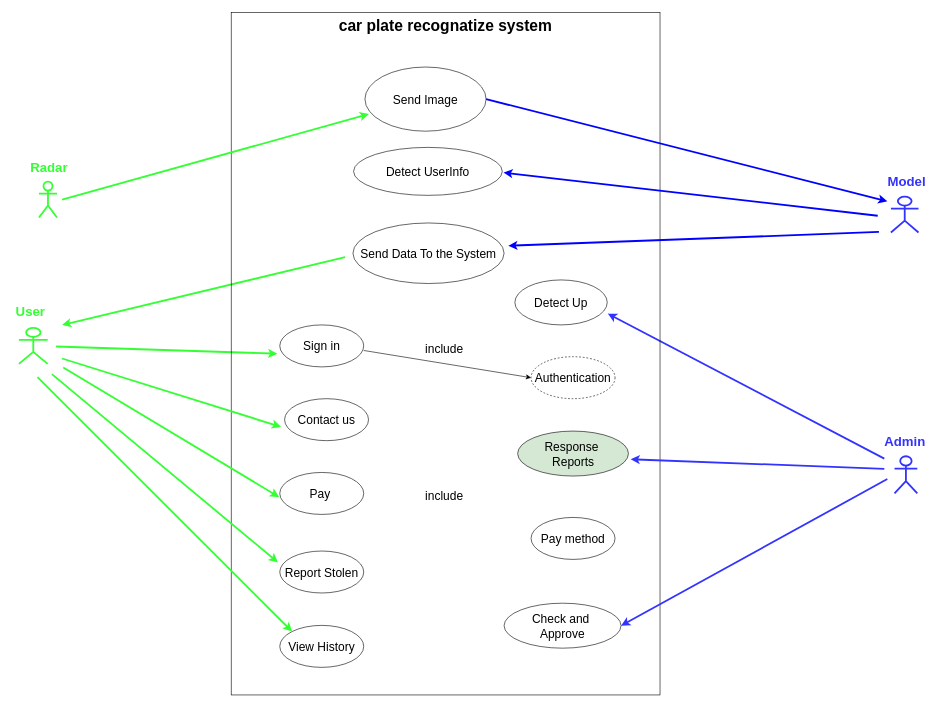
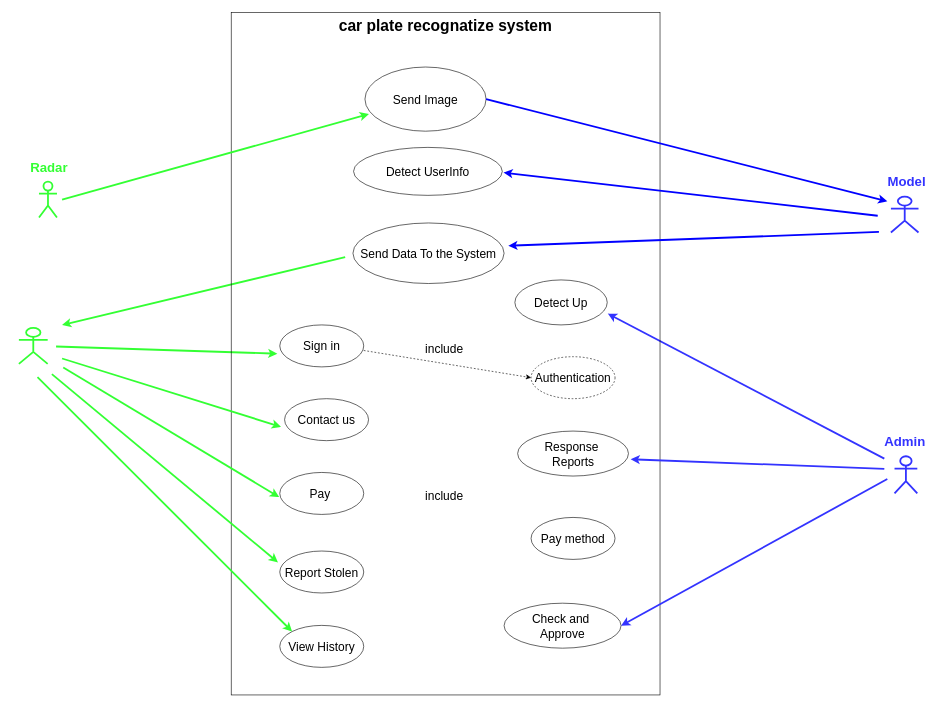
  <mxCell id="0" />
  <mxCell id="1" parent="0" />
  <mxCell id="2" value="" style="endArrow=classic;html=1;fontSize=20;endFill=1;strokeColor=#33FF33;strokeWidth=3;startArrow=none;" parent="1" edge="1"><mxGeometry width="50" height="50" relative="1" as="geometry"><mxPoint x="575" y="428" as="sourcePoint" /><mxPoint x="103" y="540.998" as="targetPoint" /></mxGeometry></mxCell>
- <mxCell id="3" value="&lt;b&gt;&lt;font color=&quot;#33ff33&quot; style=&quot;font-size: 22px&quot;&gt;User&lt;/font&gt;&lt;/b&gt;" style="text;html=1;align=center;verticalAlign=middle;resizable=0;points=[];autosize=1;strokeColor=none;fontSize=20;strokeWidth=1;" parent="1" vertex="1"><mxGeometry x="20" y="505" width="59" height="30" as="geometry" /></mxCell>
  <mxCell id="4" value="Sign in" style="ellipse;whiteSpace=wrap;html=1;fontSize=20;" parent="1" vertex="1"><mxGeometry x="466" y="541" width="140" height="70" as="geometry" /></mxCell>
  <mxCell id="5" value="Authentication" style="ellipse;whiteSpace=wrap;html=1;fontSize=20;dashed=1;" parent="1" vertex="1"><mxGeometry x="885" y="594" width="140" height="70" as="geometry" /></mxCell>
  <mxCell id="6" value="include" style="text;html=1;align=center;verticalAlign=middle;resizable=0;points=[];autosize=1;strokeColor=none;fontSize=20;" parent="1" vertex="1"><mxGeometry x="703" y="566" width="73" height="28" as="geometry" /></mxCell>
- <mxCell id="7" value="" style="endArrow=classic;html=1;dashed=0;exitX=1;exitY=0.609;exitDx=0;exitDy=0;exitPerimeter=0;entryX=0;entryY=0.5;entryDx=0;entryDy=0;fontSize=20;" parent="1" source="4" target="5" edge="1"><mxGeometry width="50" height="50" relative="1" as="geometry"><mxPoint x="684" y="511" as="sourcePoint" /><mxPoint x="734" y="461" as="targetPoint" /></mxGeometry></mxCell>
+ <mxCell id="7" value="" style="endArrow=classic;html=1;dashed=1;exitX=1;exitY=0.609;exitDx=0;exitDy=0;exitPerimeter=0;entryX=0;entryY=0.5;entryDx=0;entryDy=0;fontSize=20;" parent="1" source="4" target="5" edge="1"><mxGeometry width="50" height="50" relative="1" as="geometry"><mxPoint x="684" y="511" as="sourcePoint" /><mxPoint x="734" y="461" as="targetPoint" /></mxGeometry></mxCell>
  <mxCell id="8" value="Pay&amp;nbsp;" style="ellipse;whiteSpace=wrap;html=1;fontSize=20;" parent="1" vertex="1"><mxGeometry x="466" y="787" width="140" height="70" as="geometry" /></mxCell>
  <mxCell id="9" value="Contact us" style="ellipse;whiteSpace=wrap;html=1;fontSize=20;" parent="1" vertex="1"><mxGeometry x="474" y="664" width="140" height="70" as="geometry" /></mxCell>
  <mxCell id="10" value="View History" style="ellipse;whiteSpace=wrap;html=1;fontSize=20;" parent="1" vertex="1"><mxGeometry x="466" y="1042" width="140" height="70" as="geometry" /></mxCell>
  <mxCell id="11" value="Pay method" style="ellipse;whiteSpace=wrap;html=1;fontSize=20;" parent="1" vertex="1"><mxGeometry x="885" y="862" width="140" height="70" as="geometry" /></mxCell>
  <mxCell id="12" value="include" style="text;html=1;align=center;verticalAlign=middle;resizable=0;points=[];autosize=1;strokeColor=none;fontSize=20;" parent="1" vertex="1"><mxGeometry x="703" y="811" width="73" height="28" as="geometry" /></mxCell>
  <mxCell id="13" value="" style="endArrow=classic;html=1;fontSize=20;endFill=1;strokeColor=#3333FF;strokeWidth=3;entryX=1.006;entryY=0.749;entryDx=0;entryDy=0;entryPerimeter=0;" parent="1" edge="1" target="24"><mxGeometry width="50" height="50" relative="1" as="geometry"><mxPoint x="1474" y="764" as="sourcePoint" /><mxPoint x="1023" y="517" as="targetPoint" /></mxGeometry></mxCell>
  <mxCell id="14" value="" style="endArrow=classic;html=1;fontSize=20;endFill=1;strokeColor=#33FF33;strokeWidth=3;startArrow=none;" parent="1" edge="1"><mxGeometry width="50" height="50" relative="1" as="geometry"><mxPoint x="93" y="577" as="sourcePoint" /><mxPoint x="462" y="589" as="targetPoint" /></mxGeometry></mxCell>
  <mxCell id="15" value="&lt;font style=&quot;font-size: 26px&quot;&gt;car plate recognatize system&lt;/font&gt;" style="shape=rect;html=1;verticalAlign=top;fontStyle=1;whiteSpace=wrap;align=center;fontSize=20;fillColor=none;" parent="1" vertex="1"><mxGeometry x="385" y="20" width="715" height="1138" as="geometry" /></mxCell>
  <mxCell id="16" value="Report Stolen" style="ellipse;whiteSpace=wrap;html=1;fontSize=20;" parent="1" vertex="1"><mxGeometry x="466" y="918" width="140" height="70" as="geometry" /></mxCell>
  <mxCell id="17" value="Actor" style="shape=umlActor;verticalLabelPosition=bottom;verticalAlign=top;html=1;outlineConnect=0;fontSize=20;noLabel=1;strokeColor=#3333FF;strokeWidth=3;" parent="1" vertex="1"><mxGeometry x="1491" y="760" width="38" height="62" as="geometry" /></mxCell>
  <mxCell id="18" value="&lt;b&gt;&lt;font color=&quot;#3333ff&quot; style=&quot;font-size: 22px&quot;&gt;Admin&lt;/font&gt;&lt;/b&gt;" style="text;html=1;align=center;verticalAlign=middle;resizable=0;points=[];autosize=1;strokeColor=none;fontSize=20;" parent="1" vertex="1"><mxGeometry x="1468" y="722" width="79" height="30" as="geometry" /></mxCell>
  <mxCell id="19" value="" style="endArrow=classic;html=1;fontSize=20;endFill=1;strokeColor=#3333FF;strokeWidth=3;entryX=1;entryY=0.5;entryDx=0;entryDy=0;" parent="1" target="26" edge="1"><mxGeometry width="50" height="50" relative="1" as="geometry"><mxPoint x="1479" y="798" as="sourcePoint" /><mxPoint x="1252" y="1052" as="targetPoint" /></mxGeometry></mxCell>
  <mxCell id="20" value="" style="endArrow=classic;html=1;fontSize=20;endFill=1;strokeWidth=3;strokeColor=#33FF33;" parent="1" edge="1"><mxGeometry width="50" height="50" relative="1" as="geometry"><mxPoint x="86" y="623" as="sourcePoint" /><mxPoint x="463" y="937" as="targetPoint" /></mxGeometry></mxCell>
  <mxCell id="21" value="" style="endArrow=classic;html=1;fontSize=20;endFill=1;strokeWidth=3;strokeColor=#33FF33;entryX=0;entryY=0;entryDx=0;entryDy=0;" parent="1" target="10" edge="1"><mxGeometry width="50" height="50" relative="1" as="geometry"><mxPoint x="62" y="628" as="sourcePoint" /><mxPoint x="375" y="960" as="targetPoint" /></mxGeometry></mxCell>
  <mxCell id="22" value="" style="endArrow=classic;html=1;fontSize=20;endFill=1;strokeColor=#33FF33;strokeWidth=3;" parent="1" edge="1"><mxGeometry width="50" height="50" relative="1" as="geometry"><mxPoint x="105" y="612" as="sourcePoint" /><mxPoint x="465" y="828" as="targetPoint" /></mxGeometry></mxCell>
  <mxCell id="23" value="" style="endArrow=classic;html=1;fontSize=20;endFill=1;strokeColor=#33FF33;strokeWidth=3;" parent="1" edge="1"><mxGeometry width="50" height="50" relative="1" as="geometry"><mxPoint x="103" y="597" as="sourcePoint" /><mxPoint x="468" y="711" as="targetPoint" /></mxGeometry></mxCell>
  <mxCell id="24" value="Detect Up" style="ellipse;whiteSpace=wrap;html=1;fontSize=20;" parent="1" vertex="1"><mxGeometry x="858" y="466" width="154" height="75" as="geometry" /></mxCell>
- <mxCell id="25" value="Response&amp;nbsp;&lt;br&gt;Reports" style="ellipse;whiteSpace=wrap;html=1;fontSize=20;fillColor=#d5e8d4;" parent="1" vertex="1"><mxGeometry x="862.63" y="718" width="184.75" height="75" as="geometry" /></mxCell>
+ <mxCell id="25" value="Response&amp;nbsp;&lt;br&gt;Reports" style="ellipse;whiteSpace=wrap;html=1;fontSize=20;" parent="1" vertex="1"><mxGeometry x="862.63" y="718" width="184.75" height="75" as="geometry" /></mxCell>
  <mxCell id="26" value="Check and&amp;nbsp;&lt;br&gt;Approve" style="ellipse;whiteSpace=wrap;html=1;fontSize=20;" parent="1" vertex="1"><mxGeometry x="840" y="1005" width="195" height="75" as="geometry" /></mxCell>
  <mxCell id="27" value="" style="endArrow=classic;html=1;fillColor=none;strokeWidth=3;strokeColor=#3333FF;" parent="1" edge="1"><mxGeometry width="50" height="50" relative="1" as="geometry"><mxPoint x="1474" y="781" as="sourcePoint" /><mxPoint x="1051" y="765" as="targetPoint" /></mxGeometry></mxCell>
  <mxCell id="28" value="Detect UserInfo" style="ellipse;whiteSpace=wrap;html=1;fontSize=20;" parent="1" vertex="1"><mxGeometry x="589" y="245" width="248" height="80" as="geometry" /></mxCell>
  <mxCell id="29" value="Send Image" style="ellipse;whiteSpace=wrap;html=1;fontSize=20;" parent="1" vertex="1"><mxGeometry x="608" y="111" width="202" height="107" as="geometry" /></mxCell>
  <mxCell id="30" value="Send Data To the System" style="ellipse;whiteSpace=wrap;html=1;fontSize=20;" parent="1" vertex="1"><mxGeometry x="588" y="371" width="252" height="101" as="geometry" /></mxCell>
  <mxCell id="31" value="Actor" style="shape=umlActor;verticalLabelPosition=bottom;verticalAlign=top;html=1;outlineConnect=0;fontSize=20;noLabel=1;strokeColor=#33FF33;strokeWidth=3;" parent="1" vertex="1"><mxGeometry x="64.5" y="302" width="30" height="60" as="geometry" /></mxCell>
  <mxCell id="32" value="&lt;b&gt;&lt;font color=&quot;#33ff33&quot; style=&quot;font-size: 22px&quot;&gt;Radar&lt;/font&gt;&lt;/b&gt;" style="text;html=1;align=center;verticalAlign=middle;resizable=0;points=[];autosize=1;strokeColor=none;fontSize=20;strokeWidth=1;" parent="1" vertex="1"><mxGeometry x="44.5" y="264" width="72" height="30" as="geometry" /></mxCell>
  <mxCell id="33" value="Actor" style="shape=umlActor;verticalLabelPosition=bottom;verticalAlign=top;html=1;outlineConnect=0;fontSize=20;noLabel=1;strokeColor=#3333FF;strokeWidth=3;" parent="1" vertex="1"><mxGeometry x="1485" y="327" width="46" height="60" as="geometry" /></mxCell>
  <mxCell id="34" value="&lt;b&gt;&lt;font color=&quot;#3333ff&quot; style=&quot;font-size: 22px&quot;&gt;Model&lt;/font&gt;&lt;/b&gt;" style="text;html=1;align=center;verticalAlign=middle;resizable=0;points=[];autosize=1;strokeColor=none;fontSize=20;" parent="1" vertex="1"><mxGeometry x="1474" y="288" width="73" height="30" as="geometry" /></mxCell>
  <mxCell id="35" value="" style="endArrow=classic;html=1;fontSize=20;endFill=1;strokeColor=#33FF33;strokeWidth=3;entryX=0.033;entryY=0.733;entryDx=0;entryDy=0;entryPerimeter=0;" parent="1" edge="1" target="29"><mxGeometry width="50" height="50" relative="1" as="geometry"><mxPoint x="103" y="332" as="sourcePoint" /><mxPoint x="598" y="185" as="targetPoint" /></mxGeometry></mxCell>
  <mxCell id="36" value="" style="endArrow=classic;html=1;fontSize=20;endFill=1;strokeColor=#0000FF;strokeWidth=3;exitX=1;exitY=0.5;exitDx=0;exitDy=0;" parent="1" edge="1" source="29"><mxGeometry width="50" height="50" relative="1" as="geometry"><mxPoint x="828" y="167" as="sourcePoint" /><mxPoint x="1479" y="335" as="targetPoint" /></mxGeometry></mxCell>
  <mxCell id="37" value="Actor" style="shape=umlActor;verticalLabelPosition=bottom;verticalAlign=top;html=1;outlineConnect=0;fontSize=20;noLabel=1;strokeColor=#33FF33;strokeWidth=3;" parent="1" vertex="1"><mxGeometry x="31" y="546" width="48" height="60" as="geometry" /></mxCell>
  <mxCell id="38" value="" style="endArrow=classic;html=1;fontSize=20;endFill=1;strokeColor=#0000FF;strokeWidth=3;" parent="1" edge="1"><mxGeometry width="50" height="50" relative="1" as="geometry"><mxPoint x="1463" y="359" as="sourcePoint" /><mxPoint x="839" y="287" as="targetPoint" /></mxGeometry></mxCell>
  <mxCell id="39" value="" style="endArrow=classic;html=1;fontSize=20;endFill=1;strokeColor=#0000FF;strokeWidth=3;" parent="1" edge="1"><mxGeometry width="50" height="50" relative="1" as="geometry"><mxPoint x="1465" y="386" as="sourcePoint" /><mxPoint x="847" y="409" as="targetPoint" /></mxGeometry></mxCell>
